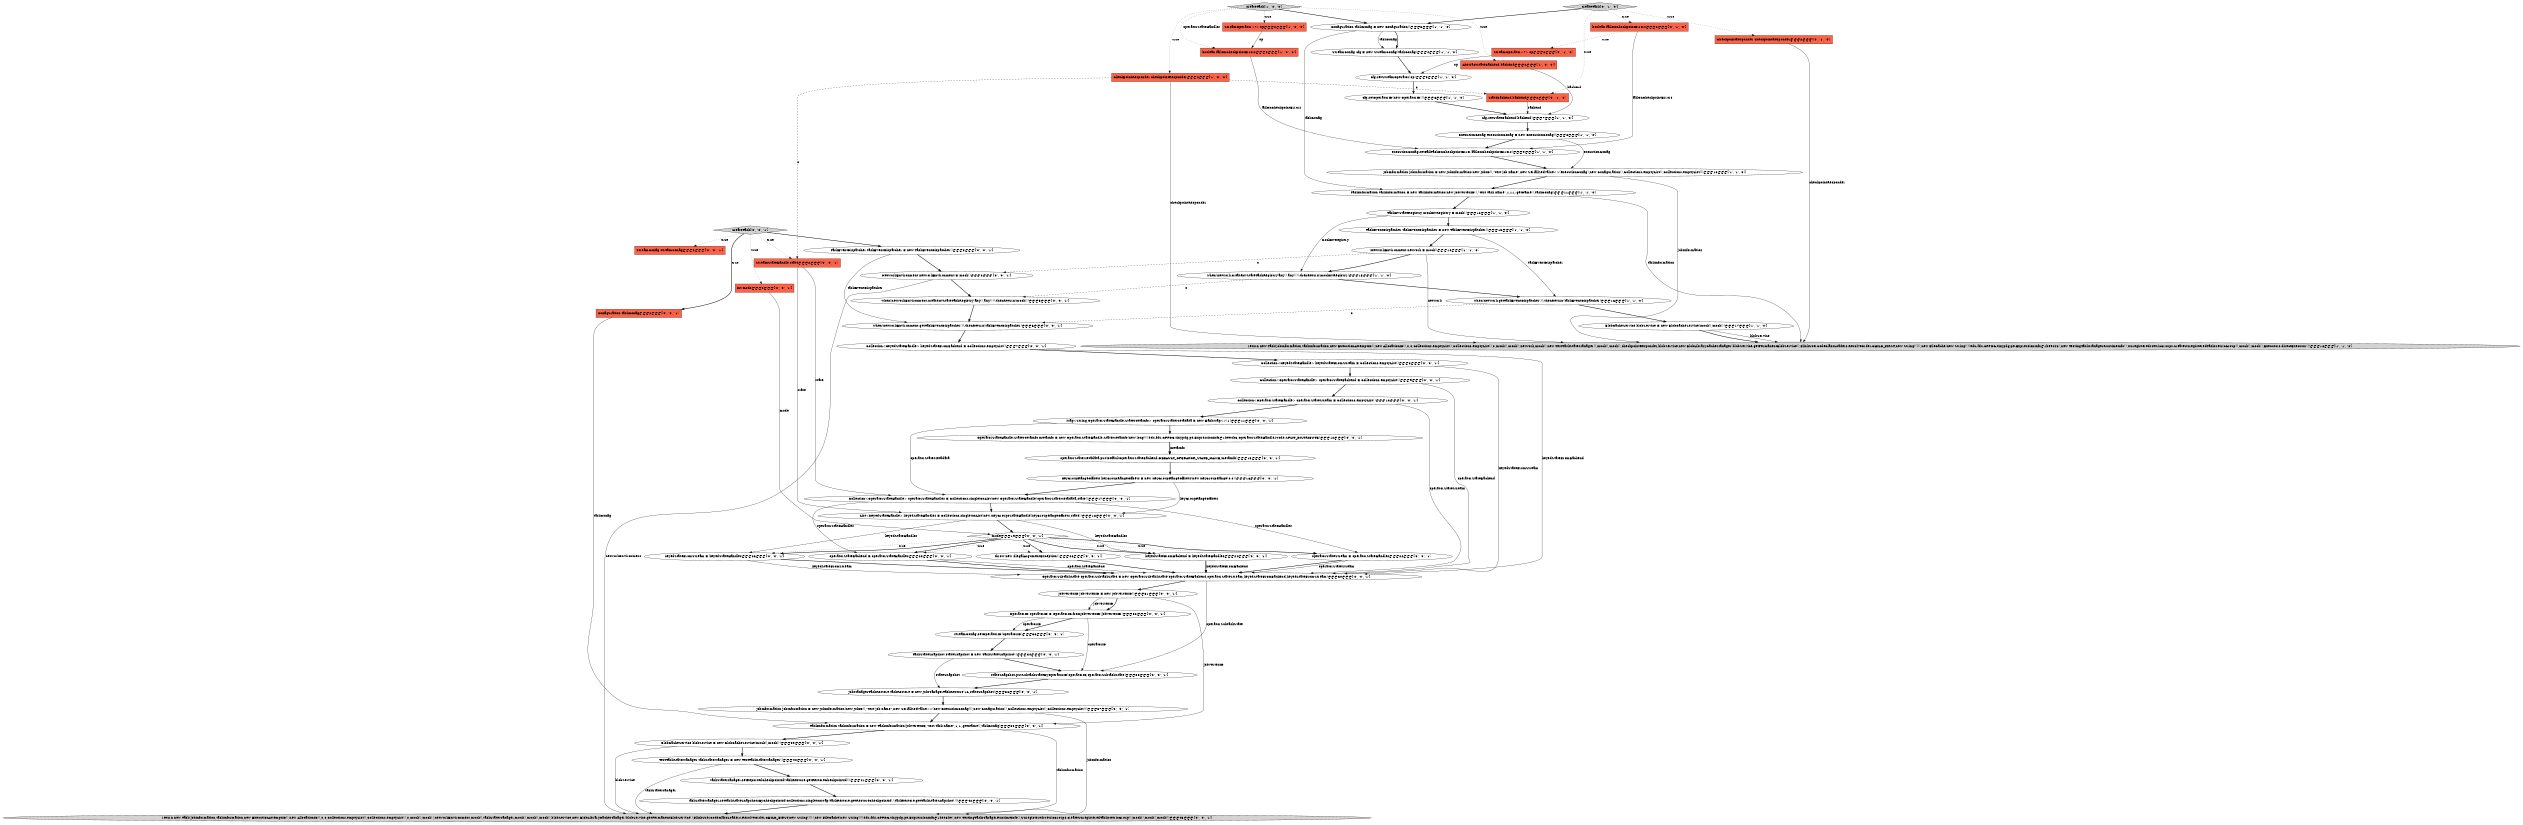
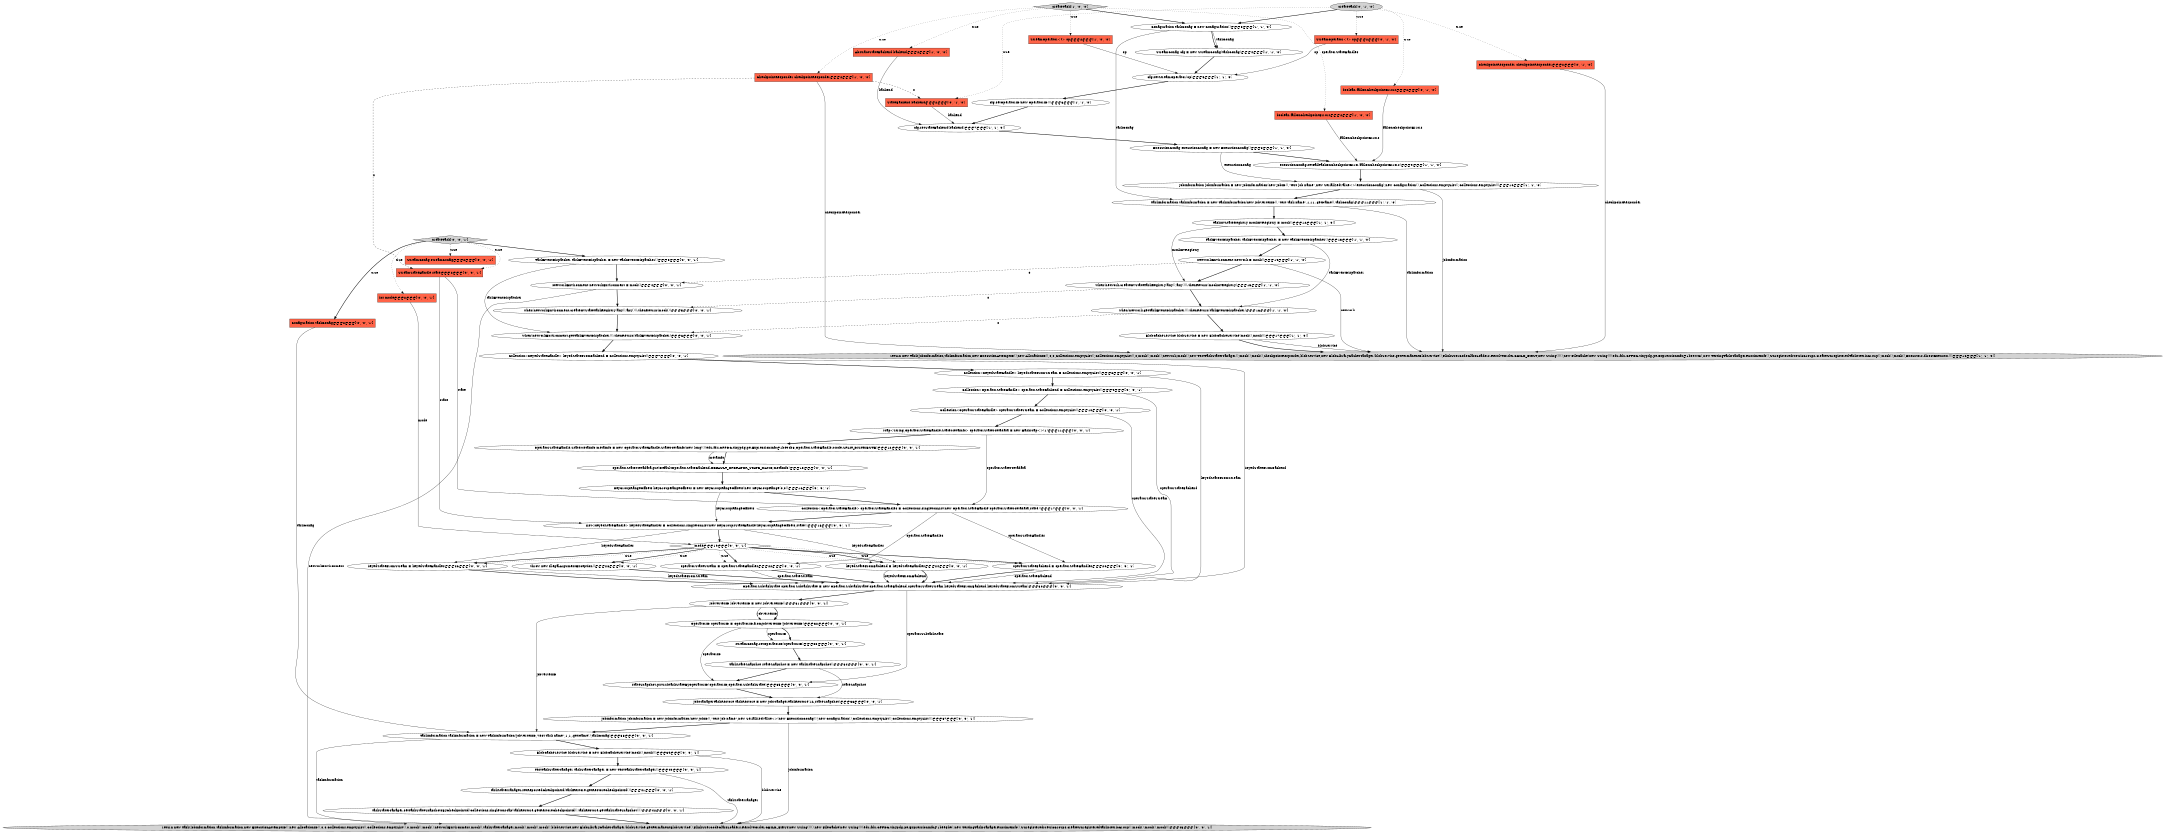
  digraph {
    node [fillcolor=white shape=ellipse style=filled]
    edge [style=bold]
    n1 [fillcolor=tomato label="CheckpointResponder checkpointResponder@@@2@@@['1', '0', '0']" shape=box]
    n2 [fillcolor=tomato label="StateBackend backend@@@2@@@['0', '1', '0']" shape=box]
    n3 [fillcolor=tomato label="StreamStateHandle state@@@2@@@['0', '0', '1']" shape=box]
    n4 [fillcolor=lightgray label="return new Task(jobInformation,taskInformation,new ExecutionAttemptID(),new AllocationID(),0,0,Collections.emptyList(),Collections.emptyList(),0,mock(),mock(),network,mock(),new TestTaskStateManager(),mock(),mock(),checkpointResponder,blobService,new BlobLibraryCacheManager(blobService.getPermanentBlobService(),FlinkUserCodeClassLoaders.ResolveOrder.CHILD_FIRST,new String((((),new FileCache(new String((((edu.fdu.CPPDG.tinypdg.pe.ExpressionInfo@1be9443),new TestingTaskManagerRuntimeInfo(),UnregisteredMetricGroups.createUnregisteredTaskMetricGroup(),mock(),mock(),Executors.directExecutor())@@@18@@@['1', '1', '0']"]
    n5 [label="cfg.setStateBackend(backend)@@@7@@@['1', '1', '0']"]
    n6 [label="List<KeyedStateHandle> keyedStateHandles = Collections.singletonList(new KeyGroupsStateHandle(keyGroupRangeOffsets,state))@@@18@@@['0', '0', '1']"]
    n7 [label="Collection<OperatorStateHandle> operatorStateHandles = Collections.singletonList(new OperatorStateHandle(operatorStateMetadata,state))@@@17@@@['0', '0', '1']"]
    n8 [label="keyedStateFromBackend = keyedStateHandles@@@24@@@['0', '0', '1']"]
    n9 [label="mode@@@19@@@['0', '0', '1']" shape=diamond]
    n10 [label="keyedStateFromStream = keyedStateHandles@@@26@@@['0', '0', '1']"]
    n11 [label="OperatorSubtaskState operatorSubtaskState = new OperatorSubtaskState(operatorStateBackend,operatorStateStream,keyedStateFromBackend,keyedStateFromStream)@@@30@@@['0', '0', '1']"]
    n12 [label="operatorStateStream = operatorStateHandles@@@22@@@['0', '0', '1']"]
    n13 [label="operatorStateBackend = operatorStateHandles@@@20@@@['0', '0', '1']"]
    n14 [label="throw new IllegalArgumentException()@@@28@@@['0', '0', '1']"]
    n15 [fillcolor=tomato label="StreamConfig streamConfig@@@2@@@['0', '0', '1']" shape=box]
    n16 [label="stateSnapshot.putSubtaskStateByOperatorID(operatorID,operatorSubtaskState)@@@35@@@['0', '0', '1']"]
    n17 [label="JobVertexID jobVertexID = new JobVertexID()@@@31@@@['0', '0', '1']"]
    n18 [label="JobManagerTaskRestore taskRestore = new JobManagerTaskRestore(1L,stateSnapshot)@@@36@@@['0', '0', '1']"]
    n19 [label="OperatorID operatorID = OperatorID.fromJobVertexID(jobVertexID)@@@32@@@['0', '0', '1']"]
    n20 [label="TaskInformation taskInformation = new TaskInformation(jobVertexID,\"test task name\",1,1,.getName(),taskConfig)@@@38@@@['0', '0', '1']"]
    n21 [fillcolor=tomato label="StreamOperator<?> op@@@2@@@['0', '1', '0']" shape=box]
    n22 [label="cfg.setStreamOperator(op)@@@5@@@['1', '1', '0']"]
    n23 [label="cfg.setOperatorID(new OperatorID())@@@6@@@['1', '1', '0']"]
    n24 [label="TaskInformation taskInformation = new TaskInformation(new JobVertexID(),\"test task name\",1,11,.getName(),taskConfig)@@@11@@@['1', '1', '0']"]
    n25 [label="TaskKvStateRegistry mockKvRegistry = mock()@@@12@@@['1', '1', '0']"]
    n26 [label="when(network.createKvStateTaskRegistry(any(),any())).thenReturn(mockKvRegistry)@@@15@@@['1', '1', '0']"]
    n27 [label="TaskEventDispatcher taskEventDispatcher = new TaskEventDispatcher()@@@13@@@['1', '1', '0']"]
    n28 [label="JobInformation jobInformation = new JobInformation(new JobID(),\"test job name\",new SerializedValue<>(new ExecutionConfig()),new Configuration(),Collections.emptyList(),Collections.emptyList())@@@37@@@['0', '0', '1']"]
    n29 [fillcolor=lightgray label="return new Task(jobInformation,taskInformation,new ExecutionAttemptID(),new AllocationID(),0,0,Collections.emptyList(),Collections.emptyList(),0,mock(),mock(),networkEnvironment,mock(),taskStateManager,mock(),mock(),mock(),blobService,new BlobLibraryCacheManager(blobService.getPermanentBlobService(),FlinkUserCodeClassLoaders.ResolveOrder.CHILD_FIRST,new String((((),new FileCache(new String((((edu.fdu.CPPDG.tinypdg.pe.ExpressionInfo@1be95b9),new TestingTaskManagerRuntimeInfo(),UnregisteredMetricGroups.createUnregisteredTaskMetricGroup(),mock(),mock(),mock())@@@43@@@['0', '0', '1']"]
    n30 [label="OperatorStateHandle.StateMetaInfo metaInfo = new OperatorStateHandle.StateMetaInfo(new long((((edu.fdu.CPPDG.tinypdg.pe.ExpressionInfo@1be94b3,OperatorStateHandle.Mode.SPLIT_DISTRIBUTE)@@@12@@@['0', '0', '1']"]
    n31 [label="operatorStateMetadata.put(DefaultOperatorStateBackend.DEFAULT_OPERATOR_STATE_NAME,metaInfo)@@@15@@@['0', '0', '1']"]
    n32 [label="KeyGroupRangeOffsets keyGroupRangeOffsets = new KeyGroupRangeOffsets(new KeyGroupRange(0,0))@@@16@@@['0', '0', '1']"]
    n33 [label="StreamConfig cfg = new StreamConfig(taskConfig)@@@4@@@['1', '1', '0']"]
    n34 [label="ExecutionConfig executionConfig = new ExecutionConfig()@@@8@@@['1', '1', '0']"]
    n35 [label="executionConfig.setFailTaskOnCheckpointError(failOnCheckpointErrors)@@@9@@@['1', '1', '0']"]
    n36 [label="JobInformation jobInformation = new JobInformation(new JobID(),\"test job name\",new SerializedValue<>(executionConfig),new Configuration(),Collections.emptyList(),Collections.emptyList())@@@10@@@['1', '1', '0']"]
    n37 [label="streamConfig.setOperatorID(operatorID)@@@33@@@['0', '0', '1']"]
    n38 [label="TaskStateSnapshot stateSnapshot = new TaskStateSnapshot()@@@34@@@['0', '0', '1']"]
    n39 [label="NetworkEnvironment networkEnvironment = mock()@@@4@@@['0', '0', '1']"]
    n40 [label="when(networkEnvironment.createKvStateTaskRegistry(any(),any())).thenReturn(mock())@@@5@@@['0', '0', '1']"]
    n41 [label="when(networkEnvironment.getTaskEventDispatcher()).thenReturn(taskEventDispatcher)@@@6@@@['0', '0', '1']"]
    n42 [label="when(network.getTaskEventDispatcher()).thenReturn(taskEventDispatcher)@@@16@@@['1', '1', '0']"]
    n43 [label="BlobCacheService blobService = new BlobCacheService(mock(),mock())@@@17@@@['1', '1', '0']"]
    n44 [label="Collection<KeyedStateHandle> keyedStateFromBackend = Collections.emptyList()@@@7@@@['0', '0', '1']"]
    n45 [label="TestTaskStateManager taskStateManager = new TestTaskStateManager()@@@40@@@['0', '0', '1']"]
    n46 [label="taskStateManager.setReportedCheckpointId(taskRestore.getRestoreCheckpointId())@@@41@@@['0', '0', '1']"]
    n47 [label="taskStateManager.setTaskStateSnapshotsByCheckpointId(Collections.singletonMap(taskRestore.getRestoreCheckpointId(),taskRestore.getTaskStateSnapshot()))@@@42@@@['0', '0', '1']"]
    n48 [label="TaskEventDispatcher taskEventDispatcher = new TaskEventDispatcher()@@@3@@@['0', '0', '1']"]
    n49 [label="BlobCacheService blobService = new BlobCacheService(mock(),mock())@@@39@@@['0', '0', '1']"]
-   n50 [fillcolor=lightgray label="createTask['0', '1', '0']" shape=diamond]
+   n50 [fillcolor=lightgray label="createTask['0', '1', '0']"]
    n51 [fillcolor=tomato label="CheckpointResponder checkpointResponder@@@2@@@['0', '1', '0']" shape=box]
    n52 [fillcolor=tomato label="boolean failOnCheckpointErrors@@@2@@@['0', '1', '0']" shape=box]
    n53 [label="Configuration taskConfig = new Configuration()@@@3@@@['1', '1', '0']"]
    n54 [fillcolor=tomato label="int mode@@@2@@@['0', '0', '1']" shape=box]
    n55 [fillcolor=tomato label="boolean failOnCheckpointErrors@@@2@@@['1', '0', '0']" shape=box]
    n56 [label="Collection<OperatorStateHandle> operatorStateStream = Collections.emptyList()@@@10@@@['0', '0', '1']"]
    n57 [label="Map<String,OperatorStateHandle.StateMetaInfo> operatorStateMetadata = new HashMap<>(1)@@@11@@@['0', '0', '1']"]
    n58 [fillcolor=tomato label="Configuration taskConfig@@@2@@@['0', '0', '1']" shape=box]
    n59 [label="NetworkEnvironment network = mock()@@@14@@@['1', '1', '0']"]
    n60 [label="Collection<KeyedStateHandle> keyedStateFromStream = Collections.emptyList()@@@8@@@['0', '0', '1']"]
    n61 [label="Collection<OperatorStateHandle> operatorStateBackend = Collections.emptyList()@@@9@@@['0', '0', '1']"]
    n62 [fillcolor=lightgray label="createTask['1', '0', '0']" shape=diamond]
    n63 [fillcolor=tomato label="AbstractStateBackend backend@@@2@@@['1', '0', '0']" shape=box]
    n64 [fillcolor=tomato label="StreamOperator<?> op@@@2@@@['1', '0', '0']" shape=box]
    n65 [fillcolor=lightgray label="createTask['0', '0', '1']" shape=diamond]
    n1 -> n2 [label=0 style=dashed]
    n1 -> n3 [label=0 style=dashed]
    n1 -> n4 [label=checkpointResponder style=solid]
    n2 -> n5 [label=backend style=solid]
    n3 -> n6 [label=state style=solid]
    n3 -> n7 [label=state style=solid]
    n5 -> n34
    n6 -> n8 [label=keyedStateHandles style=solid]
    n6 -> n9
    n6 -> n10 [label=keyedStateHandles style=solid]
    n7 -> n6
    n7 -> n12 [label=operatorStateHandles style=solid]
    n7 -> n13 [label=operatorStateHandles style=solid]
    n8 -> n11 [label=keyedStateFromBackend style=solid]
    n8 -> n11
    n9 -> n8 [label=true style=dotted]
    n9 -> n8
    n9 -> n10
    n9 -> n10 [label=true style=dotted]
    n9 -> n12
    n9 -> n12 [label=true style=dotted]
    n9 -> n13
    n9 -> n13 [label=true style=dotted]
    n9 -> n14
    n9 -> n14 [label=true style=dotted]
    n10 -> n11 [label=keyedStateFromStream style=solid]
    n10 -> n11
    n11 -> n16 [label=operatorSubtaskState style=solid]
    n11 -> n17
    n12 -> n11
    n12 -> n11 [label=operatorStateStream style=solid]
    n13 -> n11 [label=operatorStateBackend style=solid]
    n13 -> n11
    n14 -> n11
    n16 -> n18
    n17 -> n19 [label=jobVertexID style=solid]
    n17 -> n19
    n17 -> n20 [label=jobVertexID style=solid]
    n18 -> n28
    n19 -> n16 [label=operatorID style=solid]
    n19 -> n37
    n19 -> n37 [label=operatorID style=solid]
    n20 -> n29 [label=taskInformation style=solid]
    n20 -> n49
    n21 -> n22 [label=op style=solid]
    n22 -> n23
    n23 -> n5
    n24 -> n4 [label=taskInformation style=solid]
    n24 -> n25
    n25 -> n26 [label=mockKvRegistry style=solid]
    n25 -> n27
    n26 -> n40 [label=0 style=dashed]
    n26 -> n42
    n27 -> n42 [label=taskEventDispatcher style=solid]
    n27 -> n59
    n28 -> n20
    n28 -> n29 [label=jobInformation style=solid]
    n30 -> n31 [label=metaInfo style=solid]
    n30 -> n31
    n31 -> n32
    n32 -> n6 [label=keyGroupRangeOffsets style=solid]
    n32 -> n7
    n33 -> n22
    n34 -> n35
    n34 -> n36 [label=executionConfig style=solid]
    n35 -> n36
    n36 -> n4 [label=jobInformation style=solid]
    n36 -> n24
    n37 -> n38
    n38 -> n16
    n38 -> n18 [label=stateSnapshot style=solid]
    n39 -> n29 [label=networkEnvironment style=solid]
    n39 -> n40
    n40 -> n41
    n41 -> n44
    n42 -> n41 [label=0 style=dashed]
    n42 -> n43
    n43 -> n4
    n43 -> n4 [label=blobService style=solid]
    n44 -> n11 [label=keyedStateFromBackend style=solid]
    n44 -> n60
    n45 -> n29 [label=taskStateManager style=solid]
    n45 -> n46
    n46 -> n47
    n47 -> n29
    n48 -> n39
    n48 -> n41 [label=taskEventDispatcher style=solid]
    n49 -> n29 [label=blobService style=solid]
    n49 -> n45
    n50 -> n2 [label=true style=dotted]
-   n52 -> n21 [label=true style=dotted]
+   n50 -> n21 [label=true style=dotted]
    n50 -> n51 [label=true style=dotted]
    n50 -> n52 [label=true style=dotted]
    n50 -> n53
    n51 -> n4 [label=checkpointResponder style=solid]
    n52 -> n35 [label=failOnCheckpointErrors style=solid]
    n53 -> n24 [label=taskConfig style=solid]
    n53 -> n33 [label=taskConfig style=solid]
    n53 -> n33
    n54 -> n9 [label=mode style=solid]
    n55 -> n35 [label=failOnCheckpointErrors style=solid]
    n56 -> n11 [label=operatorStateStream style=solid]
    n56 -> n57
    n57 -> n7 [label=operatorStateMetadata style=solid]
    n57 -> n30
    n58 -> n20 [label=taskConfig style=solid]
    n59 -> n4 [label=network style=solid]
    n59 -> n26
    n59 -> n39 [label=0 style=dashed]
    n60 -> n11 [label=keyedStateFromStream style=solid]
    n60 -> n61
    n61 -> n11 [label=operatorStateBackend style=solid]
    n61 -> n56
    n62 -> n1 [label=true style=dotted]
    n62 -> n53
    n62 -> n55 [label=operatorStateHandles style=dotted]
    n62 -> n63 [label=true style=dotted]
    n62 -> n64 [label=true style=dotted]
    n63 -> n5 [label=backend style=solid]
-   n64 -> n55 [label=op style=solid]
+   n64 -> n22 [label=op style=solid]
    n65 -> n3 [label=true style=dotted]
    n65 -> n15 [label=true style=dotted]
    n65 -> n48
    n65 -> n54 [label=true style=dotted]
    n65 -> n58 [label=true]
  }
